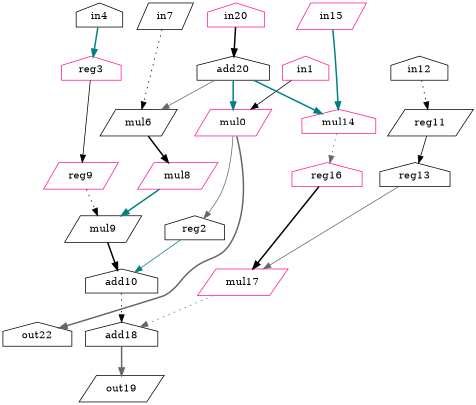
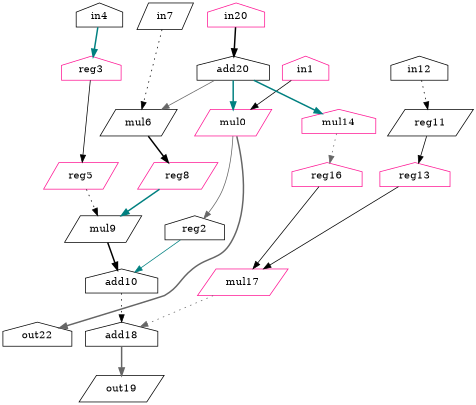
  digraph {
    node [color=black op=reg shape=house]
    edge [color=black port=0 style=bold weight=0]
    n1 [color=deeppink label=mul0 op=mul shape=parallelogram]
    n2 [label=reg2]
    n3 [label=out22 op=out]
    n4 [label=add10 op=add]
    n5 [color=deeppink label=in1 op=in]
    n6 [label=add18 op=add]
    n7 [label=out19 op=out shape=parallelogram]
    n8 [label=reg11 shape=parallelogram]
-   n9 [label=reg13]
+   n9 [color=deeppink label=reg13]
    n10 [color=deeppink label=mul17 op=mul shape=parallelogram]
    n11 [label=in12 op=in]
    n12 [color=deeppink label=mul14 op=mul]
    n13 [color=deeppink label=reg16]
-   n14 [color=deeppink label=in15 op=in shape=parallelogram]
    n15 [label=add20 op=addi value=2]
    n16 [label=mul6 op=mul shape=parallelogram]
-   n17 [color=deeppink label=mul8 shape=parallelogram]
+   n17 [color=deeppink label=reg8 shape=parallelogram]
    n18 [color=deeppink label=in20 op=in]
    n19 [color=deeppink label=reg3]
-   n20 [color=deeppink label=reg9 shape=parallelogram]
+   n20 [color=deeppink label=reg5 shape=parallelogram]
    n21 [label=mul9 op=mul shape=parallelogram]
    n22 [label=in4 op=in]
    n23 [label=in7 op=in shape=parallelogram]
    n1 -> n2 [color=gray40 style=solid]
    n1 -> n3 [color=gray40]
    n2 -> n4 [color=teal style=solid]
    n4 -> n6 [port=1 style=dotted weight=2]
    n5 -> n1 [port=1 style=solid]
    n6 -> n7 [color=gray40]
    n8 -> n9 [style=solid]
-   n9 -> n10 [color=gray40 port=1 style=solid]
+   n9 -> n10 [port=1 style=solid]
    n10 -> n6 [color=gray40 style=dotted weight=1]
    n11 -> n8 [style=dotted]
    n12 -> n13 [color=gray40 style=dotted]
-   n13 -> n10
-   n14 -> n12 [color=teal port=1]
+   n13 -> n10 [style=solid]
    n15 -> n1 [color=teal weight=1]
    n15 -> n12 [color=teal]
    n15 -> n16 [color=gray40 style=solid]
    n16 -> n17
    n17 -> n21 [color=teal]
    n18 -> n15
    n19 -> n20 [style=solid]
    n20 -> n21 [port=1 style=dotted]
    n21 -> n4 [port=1]
    n22 -> n19 [color=teal]
    n23 -> n16 [port=1 style=dotted]
  }
